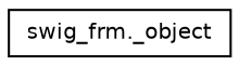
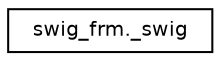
  digraph {
    rankdir=LR
-   n1 [color=black fillcolor=white fontname=Helvetica fontsize=10 height=0.2 label="swig_frm._object" shape=record style=filled width=0.4]
+   n1 [color=black fillcolor=white fontname=Helvetica fontsize=10 height=0.2 label="swig_frm._swig" shape=record style=filled width=0.4]
  }
